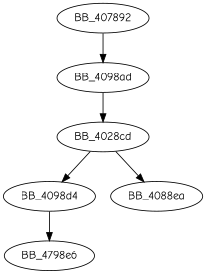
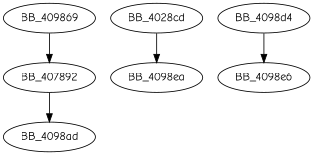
  digraph {
    fontname="Comic Neue"
    node [fontname="Comic Neue"]
    edge [fontname="Comic Neue"]
    n1 [label=BB_407892]
+   BB_409869
    BB_4098ad
    n4 [label=BB_4028cd]
    BB_4098d4
-   BB_4098ea [label=BB_4088ea]
-   BB_4098e6 [label=BB_4798e6]
+   BB_4098ea
+   BB_4098e6
    n1 -> BB_4098ad
-   BB_4098ad -> n4
-   n4 -> BB_4098d4
+   BB_409869 -> n1
    n4 -> BB_4098ea
    BB_4098d4 -> BB_4098e6
  }
